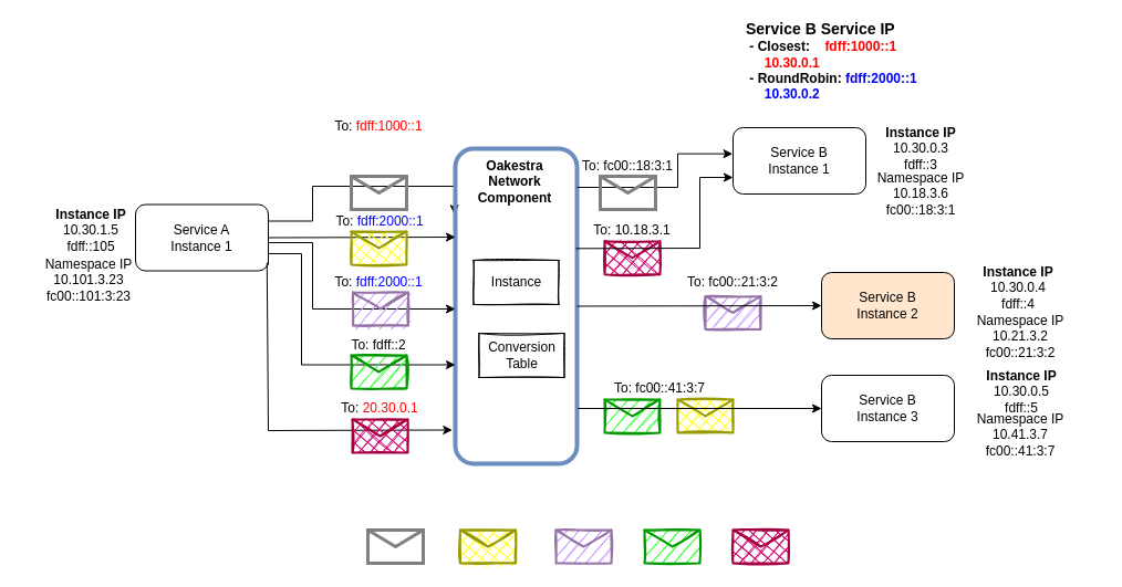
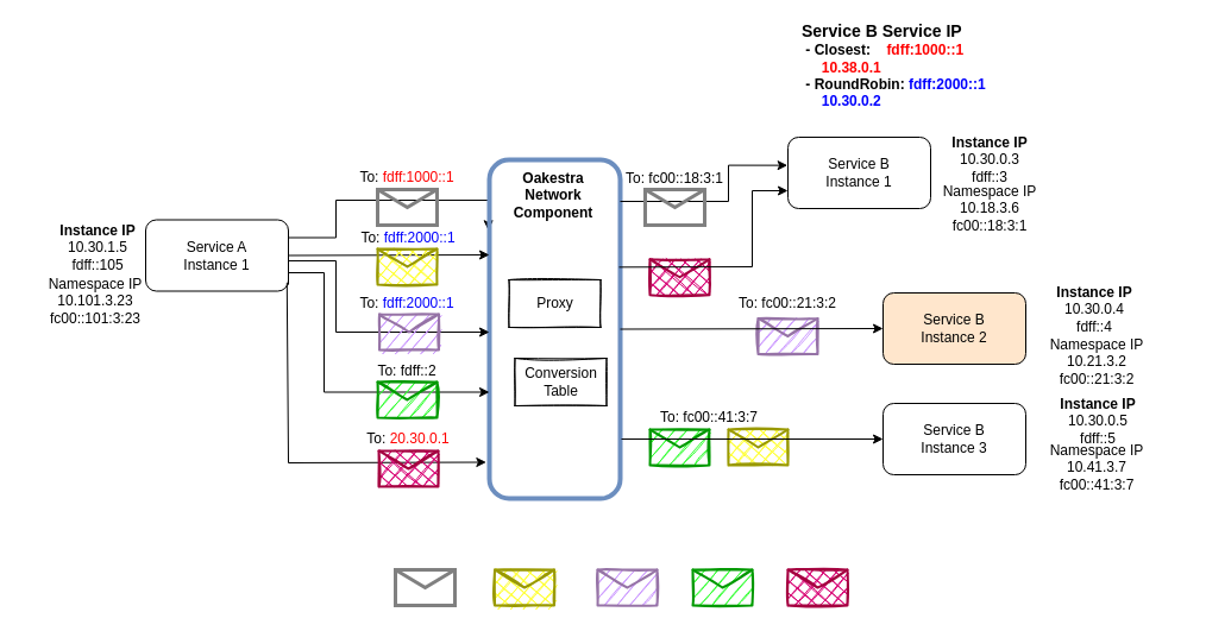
  <mxCell id="0" />
  <mxCell id="1" parent="0" />
  <mxCell id="2" value="Service A&lt;br&gt;Instance 1" style="rounded=1;whiteSpace=wrap;html=1;" parent="1" vertex="1"><mxGeometry x="122" y="184.5" width="120" height="60" as="geometry" /></mxCell>
  <mxCell id="3" value="Service B&lt;br&gt;Instance 1" style="rounded=1;whiteSpace=wrap;html=1;" parent="1" vertex="1"><mxGeometry x="662" y="115" width="120" height="60" as="geometry" /></mxCell>
  <mxCell id="4" value="Service&amp;nbsp;B&lt;br&gt;Instance 2" style="rounded=1;whiteSpace=wrap;html=1;fillColor=#ffe6cc;" parent="1" vertex="1"><mxGeometry x="742" y="246" width="120" height="60" as="geometry" /></mxCell>
  <mxCell id="5" value="Service&amp;nbsp;B&lt;br&gt;Instance 3" style="rounded=1;whiteSpace=wrap;html=1;" parent="1" vertex="1"><mxGeometry x="742" y="339" width="120" height="60" as="geometry" /></mxCell>
- <mxCell id="6" value="&lt;b&gt;&lt;font style=&quot;font-size: 14px&quot;&gt;Service B Service IP&lt;/font&gt;&lt;br&gt;&lt;span style=&quot;white-space: pre&quot;&gt; &lt;/span&gt;- Closest:&amp;nbsp; &lt;span style=&quot;white-space: pre&quot;&gt; &lt;/span&gt;&lt;span style=&quot;white-space: pre&quot;&gt; &lt;/span&gt;&lt;font color=&quot;#ff0000&quot;&gt;fdff:1000::1&lt;br&gt;&lt;span style=&quot;white-space: pre;&quot;&gt; &lt;/span&gt;&lt;span style=&quot;white-space: pre;&quot;&gt; &lt;/span&gt;&lt;span style=&quot;white-space: pre;&quot;&gt; &lt;/span&gt;&lt;span style=&quot;white-space: pre;&quot;&gt; &lt;/span&gt;&lt;span style=&quot;white-space: pre;&quot;&gt; &lt;/span&gt;10.30.0.1&lt;/font&gt;&lt;br&gt;&lt;span style=&quot;white-space: pre&quot;&gt; &lt;/span&gt;- RoundRobin:&lt;span style=&quot;white-space: pre&quot;&gt; &lt;font color=&quot;#0000ff&quot;&gt;fdff:2000::1&lt;br/&gt;&lt;span style=&quot;white-space: pre;&quot;&gt; &lt;/span&gt;&lt;span style=&quot;white-space: pre;&quot;&gt; &lt;/span&gt;&lt;span style=&quot;white-space: pre;&quot;&gt; &lt;/span&gt;&lt;span style=&quot;white-space: pre;&quot;&gt; &lt;/span&gt;&lt;span style=&quot;white-space: pre;&quot;&gt; &lt;/span&gt;10.30.0.2&lt;br&gt;&lt;/font&gt;&lt;/span&gt;&lt;/b&gt;" style="text;html=1;strokeColor=none;fillColor=none;align=left;verticalAlign=middle;whiteSpace=wrap;rounded=0;" parent="1" vertex="1"><mxGeometry x="672" y="20" width="320" height="69" as="geometry" /></mxCell>
+ <mxCell id="6" value="&lt;b&gt;&lt;font style=&quot;font-size: 14px&quot;&gt;Service B Service IP&lt;/font&gt;&lt;br&gt;&lt;span style=&quot;white-space: pre&quot;&gt; &lt;/span&gt;- Closest:&amp;nbsp; &lt;span style=&quot;white-space: pre&quot;&gt; &lt;/span&gt;&lt;span style=&quot;white-space: pre&quot;&gt; &lt;/span&gt;&lt;font color=&quot;#ff0000&quot;&gt;fdff:1000::1&lt;br&gt;&lt;span style=&quot;white-space: pre;&quot;&gt; &lt;/span&gt;&lt;span style=&quot;white-space: pre;&quot;&gt; &lt;/span&gt;&lt;span style=&quot;white-space: pre;&quot;&gt; &lt;/span&gt;&lt;span style=&quot;white-space: pre;&quot;&gt; &lt;/span&gt;&lt;span style=&quot;white-space: pre;&quot;&gt; &lt;/span&gt;10.38.0.1&lt;/font&gt;&lt;br&gt;&lt;span style=&quot;white-space: pre&quot;&gt; &lt;/span&gt;- RoundRobin:&lt;span style=&quot;white-space: pre&quot;&gt; &lt;font color=&quot;#0000ff&quot;&gt;fdff:2000::1&lt;br/&gt;&lt;span style=&quot;white-space: pre;&quot;&gt; &lt;/span&gt;&lt;span style=&quot;white-space: pre;&quot;&gt; &lt;/span&gt;&lt;span style=&quot;white-space: pre;&quot;&gt; &lt;/span&gt;&lt;span style=&quot;white-space: pre;&quot;&gt; &lt;/span&gt;&lt;span style=&quot;white-space: pre;&quot;&gt; &lt;/span&gt;10.30.0.2&lt;br&gt;&lt;/font&gt;&lt;/span&gt;&lt;/b&gt;" style="text;html=1;strokeColor=none;fillColor=none;align=left;verticalAlign=middle;whiteSpace=wrap;rounded=0;" parent="1" vertex="1"><mxGeometry x="672" y="20" width="320" height="69" as="geometry" /></mxCell>
  <mxCell id="7" value="&lt;font color=&quot;#000000&quot;&gt;Namespace IP&lt;br&gt;&lt;/font&gt;&lt;div&gt;&lt;font color=&quot;#000000&quot;&gt;10.18.3.6&lt;br&gt;&lt;/font&gt;&lt;/div&gt;&lt;div&gt;&lt;font color=&quot;#000000&quot;&gt;fc00::18:3:1&lt;br&gt;&lt;/font&gt;&lt;/div&gt;" style="text;html=1;strokeColor=none;fillColor=none;align=center;verticalAlign=middle;whiteSpace=wrap;rounded=0;fontColor=#0000FF;" parent="1" vertex="1"><mxGeometry x="772" y="160" width="120" height="30" as="geometry" /></mxCell>
  <mxCell id="8" value="&lt;font color=&quot;#000000&quot;&gt;Namespace IP&lt;br&gt;&lt;/font&gt;&lt;div&gt;&lt;font color=&quot;#000000&quot;&gt;10.21.3.2&lt;br&gt;&lt;/font&gt;&lt;/div&gt;&lt;div&gt;&lt;font color=&quot;#000000&quot;&gt;fc00::21:3:2&lt;br&gt;&lt;/font&gt;&lt;/div&gt;" style="text;html=1;strokeColor=none;fillColor=none;align=center;verticalAlign=middle;whiteSpace=wrap;rounded=0;fontColor=#0000FF;" parent="1" vertex="1"><mxGeometry x="862" y="288.5" width="120" height="30" as="geometry" /></mxCell>
  <mxCell id="9" value="&lt;font color=&quot;#000000&quot;&gt;Namespace IP&lt;br&gt;&lt;/font&gt;&lt;div&gt;&lt;font color=&quot;#000000&quot;&gt;10.41.3.7&lt;br&gt;&lt;/font&gt;&lt;/div&gt;&lt;div&gt;&lt;font color=&quot;#000000&quot;&gt;fc00::41:3:7&lt;br&gt;&lt;/font&gt;&lt;/div&gt;" style="text;html=1;strokeColor=none;fillColor=none;align=center;verticalAlign=middle;whiteSpace=wrap;rounded=0;fontColor=#0000FF;" parent="1" vertex="1"><mxGeometry x="862" y="378" width="120" height="30" as="geometry" /></mxCell>
  <mxCell id="10" value="" style="endArrow=classic;html=1;rounded=0;fontColor=#000000;edgeStyle=orthogonalEdgeStyle;exitX=1;exitY=0.25;exitDx=0;exitDy=0;entryX=-0.008;entryY=0.208;entryDx=0;entryDy=0;entryPerimeter=0;" parent="1" source="2" target="12" edge="1"><mxGeometry relative="1" as="geometry"><mxPoint x="282" y="179" as="sourcePoint" /><mxPoint x="412" y="179" as="targetPoint" /><Array as="points"><mxPoint x="282" y="200" /><mxPoint x="282" y="168" /></Array></mxGeometry></mxCell>
- <mxCell id="11" value="To: &lt;font color=&quot;#ff0000&quot;&gt;fdff:1000::1&lt;/font&gt;" style="text;html=1;strokeColor=none;fillColor=none;align=center;verticalAlign=middle;whiteSpace=wrap;rounded=0;fontColor=#000000;" parent="1" vertex="1"><mxGeometry x="292" y="104" width="100" height="20" as="geometry" /></mxCell>
+ <mxCell id="11" value="To: &lt;font color=&quot;#ff0000&quot;&gt;fdff:1000::1&lt;/font&gt;" style="text;html=1;strokeColor=none;fillColor=none;align=center;verticalAlign=middle;whiteSpace=wrap;rounded=0;fontColor=#000000;" parent="1" vertex="1"><mxGeometry x="292" y="139" width="100" height="20" as="geometry" /></mxCell>
  <mxCell id="12" value="" style="rounded=1;whiteSpace=wrap;html=1;fillColor=none;strokeColor=#6c8ebf;strokeWidth=4;" parent="1" vertex="1"><mxGeometry x="411" y="134" width="110" height="285" as="geometry" /></mxCell>
  <mxCell id="13" value="" style="endArrow=classic;html=1;rounded=0;fontColor=#000000;edgeStyle=orthogonalEdgeStyle;entryX=-0.003;entryY=0.394;entryDx=0;entryDy=0;entryPerimeter=0;" parent="1" edge="1" target="3"><mxGeometry relative="1" as="geometry"><mxPoint x="521" y="169" as="sourcePoint" /><mxPoint x="652" y="139" as="targetPoint" /><Array as="points"><mxPoint x="612" y="169" /><mxPoint x="612" y="139" /><mxPoint x="662" y="139" /></Array></mxGeometry></mxCell>
  <mxCell id="14" value="To: fc00::18:3:1" style="text;html=1;strokeColor=none;fillColor=none;align=center;verticalAlign=middle;whiteSpace=wrap;rounded=0;fontColor=#000000;" parent="1" vertex="1"><mxGeometry x="517" y="140" width="100" height="20" as="geometry" /></mxCell>
  <mxCell id="15" value="" style="endArrow=classic;html=1;rounded=0;fontColor=#000000;exitX=1;exitY=0.5;exitDx=0;exitDy=0;" parent="1" source="2" edge="1"><mxGeometry relative="1" as="geometry"><mxPoint x="281" y="214" as="sourcePoint" /><mxPoint x="411" y="214" as="targetPoint" /></mxGeometry></mxCell>
  <mxCell id="16" value="To:&lt;font color=&quot;#0000ff&quot;&gt; fdff:2000::1&lt;br&gt;&lt;/font&gt;" style="text;html=1;strokeColor=none;fillColor=none;align=center;verticalAlign=middle;whiteSpace=wrap;rounded=0;fontColor=#000000;" parent="1" vertex="1"><mxGeometry x="293" y="190" width="100" height="20" as="geometry" /></mxCell>
  <mxCell id="17" value="To: &lt;font color=&quot;#0000ff&quot;&gt;fdff:2000::1&lt;/font&gt;" style="text;html=1;strokeColor=none;fillColor=none;align=center;verticalAlign=middle;whiteSpace=wrap;rounded=0;fontColor=#000000;" parent="1" vertex="1"><mxGeometry x="292" y="245" width="100" height="20" as="geometry" /></mxCell>
  <mxCell id="18" value="" style="endArrow=classic;html=1;rounded=0;fontColor=#000000;edgeStyle=orthogonalEdgeStyle;exitX=1;exitY=0.75;exitDx=0;exitDy=0;" parent="1" source="2" edge="1"><mxGeometry relative="1" as="geometry"><mxPoint x="281" y="269" as="sourcePoint" /><mxPoint x="411" y="279" as="targetPoint" /><Array as="points"><mxPoint x="242" y="219" /><mxPoint x="282" y="219" /><mxPoint x="282" y="279" /><mxPoint x="411" y="279" /></Array></mxGeometry></mxCell>
  <mxCell id="19" value="" style="shape=message;html=1;outlineConnect=0;fillColor=#CC99FF;strokeColor=#9673a6;sketch=1;fillStyle=hachure;strokeWidth=2;perimeterSpacing=4;" parent="18" vertex="1"><mxGeometry width="50" height="30" relative="1" as="geometry"><mxPoint x="27" y="-15" as="offset" /></mxGeometry></mxCell>
  <mxCell id="20" value="" style="shape=message;html=1;outlineConnect=0;fillColor=none;strokeColor=#808080;sketch=0;strokeWidth=3;" parent="1" vertex="1"><mxGeometry x="316.995" y="159" width="50" height="30" as="geometry" /></mxCell>
  <mxCell id="21" value="" style="shape=message;html=1;outlineConnect=0;fillColor=#FFFF33;strokeColor=#999900;sketch=1;fillStyle=cross-hatch;strokeWidth=2;perimeterSpacing=4;" parent="1" vertex="1"><mxGeometry x="316.995" y="209" width="50" height="30" as="geometry" /></mxCell>
  <mxCell id="22" value="" style="shape=message;html=1;outlineConnect=0;fillColor=none;strokeColor=#808080;sketch=0;strokeWidth=3;" parent="1" vertex="1"><mxGeometry x="541.995" y="159" width="50" height="30" as="geometry" /></mxCell>
  <mxCell id="23" value="" style="shape=message;html=1;outlineConnect=0;fillColor=#FFFF33;strokeColor=#999900;sketch=1;fillStyle=cross-hatch;strokeWidth=2;perimeterSpacing=4;" parent="1" vertex="1"><mxGeometry x="611.995" y="361" width="50" height="30" as="geometry" /></mxCell>
  <mxCell id="24" value="" style="shape=message;html=1;outlineConnect=0;fillColor=#CC99FF;strokeColor=#9673a6;sketch=1;fillStyle=hachure;strokeWidth=2;perimeterSpacing=4;" parent="1" vertex="1"><mxGeometry x="636.995" y="267.5" width="50" height="30" as="geometry" /></mxCell>
  <mxCell id="25" value="To: fc00::21:3:2" style="text;html=1;strokeColor=none;fillColor=none;align=center;verticalAlign=middle;whiteSpace=wrap;rounded=0;fontColor=#000000;" parent="1" vertex="1"><mxGeometry x="612" y="244.5" width="100" height="20" as="geometry" /></mxCell>
  <mxCell id="26" value="" style="shape=message;html=1;outlineConnect=0;fillColor=none;strokeColor=#808080;sketch=0;strokeWidth=3;" parent="1" vertex="1"><mxGeometry x="331.995" y="479" width="50" height="30" as="geometry" /></mxCell>
  <mxCell id="27" value="" style="shape=message;html=1;outlineConnect=0;fillColor=#FFFF33;strokeColor=#999900;sketch=1;fillStyle=cross-hatch;strokeWidth=2;perimeterSpacing=4;" parent="1" vertex="1"><mxGeometry x="415.495" y="479" width="50" height="30" as="geometry" /></mxCell>
  <mxCell id="28" value="" style="shape=message;html=1;outlineConnect=0;fillColor=#CC99FF;strokeColor=#9673a6;sketch=1;fillStyle=hachure;strokeWidth=2;perimeterSpacing=4;" parent="1" vertex="1"><mxGeometry x="502.004" y="479" width="50" height="30" as="geometry" /></mxCell>
  <mxCell id="29" value="&lt;b&gt;Oakestra Network Component&lt;/b&gt;" style="text;html=1;strokeColor=none;fillColor=none;align=center;verticalAlign=middle;whiteSpace=wrap;rounded=0;sketch=1;fillStyle=cross-hatch;fontColor=#000000;" parent="1" vertex="1"><mxGeometry x="435" y="149" width="60" height="30" as="geometry" /></mxCell>
- <mxCell id="30" value="Instance" style="rounded=0;whiteSpace=wrap;html=1;sketch=1;fillStyle=cross-hatch;fontColor=#000000;strokeColor=#000000;strokeWidth=1;fillColor=none;" parent="1" vertex="1"><mxGeometry x="427.5" y="235" width="77" height="40" as="geometry" /></mxCell>
+ <mxCell id="30" value="Proxy" style="rounded=0;whiteSpace=wrap;html=1;sketch=1;fillStyle=cross-hatch;fontColor=#000000;strokeColor=#000000;strokeWidth=1;fillColor=none;" parent="1" vertex="1"><mxGeometry x="427.5" y="235" width="77" height="40" as="geometry" /></mxCell>
  <mxCell id="31" value="Conversion Table" style="rounded=0;whiteSpace=wrap;html=1;sketch=1;fillStyle=cross-hatch;fontColor=#000000;strokeColor=#000000;strokeWidth=1;fillColor=none;" parent="1" vertex="1"><mxGeometry x="432.5" y="301" width="77" height="40" as="geometry" /></mxCell>
  <mxCell id="32" value="&lt;font color=&quot;#000000&quot;&gt;&lt;b&gt;Instance IP&lt;/b&gt;&lt;br&gt;&lt;/font&gt;&lt;div&gt;&lt;font color=&quot;#000000&quot;&gt;10.30.0.3&lt;/font&gt;&lt;/div&gt;&lt;div&gt;&lt;font color=&quot;#000000&quot;&gt;fdff::3&lt;br&gt;&lt;/font&gt;&lt;/div&gt;" style="text;html=1;strokeColor=none;fillColor=none;align=center;verticalAlign=middle;whiteSpace=wrap;rounded=0;fontColor=#0000FF;" parent="1" vertex="1"><mxGeometry x="772" y="119" width="120" height="30" as="geometry" /></mxCell>
  <mxCell id="33" value="&lt;font color=&quot;#000000&quot;&gt;&lt;b&gt;Instance IP&lt;br&gt;&lt;/b&gt;&lt;/font&gt;&lt;div&gt;&lt;font color=&quot;#000000&quot;&gt;10.30.0.4&lt;br&gt;&lt;/font&gt;&lt;/div&gt;&lt;div&gt;&lt;font color=&quot;#000000&quot;&gt;fdff::4&lt;br&gt;&lt;/font&gt;&lt;/div&gt;" style="text;html=1;strokeColor=none;fillColor=none;align=center;verticalAlign=middle;whiteSpace=wrap;rounded=0;fontColor=#0000FF;" parent="1" vertex="1"><mxGeometry x="860" y="245" width="120" height="30" as="geometry" /></mxCell>
  <mxCell id="34" value="&lt;div&gt;&lt;font color=&quot;#000000&quot;&gt;&lt;b&gt;Instance IP&lt;/b&gt;&lt;/font&gt;&lt;/div&gt;&lt;div&gt;&lt;font color=&quot;#000000&quot;&gt;10.30.0.5&lt;b&gt;&lt;br&gt;&lt;/b&gt;&lt;/font&gt;&lt;/div&gt;&lt;font color=&quot;#000000&quot;&gt;fdff::5&lt;br&gt;&lt;/font&gt;" style="text;html=1;strokeColor=none;fillColor=none;align=center;verticalAlign=middle;whiteSpace=wrap;rounded=0;fontColor=#0000FF;" parent="1" vertex="1"><mxGeometry x="863" y="339" width="120" height="30" as="geometry" /></mxCell>
  <mxCell id="35" value="&lt;font color=&quot;#000000&quot;&gt;&lt;b&gt;Instance IP&lt;br&gt;&lt;/b&gt;&lt;/font&gt;&lt;div&gt;&lt;font color=&quot;#000000&quot;&gt;10.30.1.5&lt;br&gt;&lt;/font&gt;&lt;/div&gt;&lt;div&gt;&lt;font color=&quot;#000000&quot;&gt;fdff::105&lt;br&gt;&lt;/font&gt;&lt;/div&gt;" style="text;html=1;strokeColor=none;fillColor=none;align=center;verticalAlign=middle;whiteSpace=wrap;rounded=0;fontColor=#0000FF;" parent="1" vertex="1"><mxGeometry x="22" y="185.5" width="120" height="44.5" as="geometry" /></mxCell>
  <mxCell id="36" value="&lt;font color=&quot;#000000&quot;&gt;Namespace IP&lt;br&gt;&lt;/font&gt;&lt;div&gt;&lt;font color=&quot;#000000&quot;&gt;10.101.3.23&lt;br&gt;&lt;/font&gt;&lt;/div&gt;&lt;div&gt;&lt;font color=&quot;#000000&quot;&gt;fc00::101:3:23&lt;br&gt;&lt;/font&gt;&lt;/div&gt;" style="text;html=1;strokeColor=none;fillColor=none;align=center;verticalAlign=middle;whiteSpace=wrap;rounded=0;fontColor=#0000FF;" parent="1" vertex="1"><mxGeometry x="20" y="237.5" width="120" height="30" as="geometry" /></mxCell>
  <mxCell id="37" value="" style="endArrow=classic;html=1;rounded=0;fontColor=#000000;edgeStyle=orthogonalEdgeStyle;" parent="1" edge="1"><mxGeometry relative="1" as="geometry"><mxPoint x="242" y="239" as="sourcePoint" /><mxPoint x="411" y="329.5" as="targetPoint" /><Array as="points"><mxPoint x="242" y="229" /><mxPoint x="272" y="229" /><mxPoint x="272" y="329" /></Array></mxGeometry></mxCell>
  <mxCell id="38" value="" style="shape=message;html=1;outlineConnect=0;fillColor=#33FF33;strokeColor=#009900;sketch=1;fillStyle=hachure;strokeWidth=2;perimeterSpacing=4;" parent="37" vertex="1"><mxGeometry width="50" height="30" relative="1" as="geometry"><mxPoint x="45" y="-8" as="offset" /></mxGeometry></mxCell>
  <mxCell id="39" value="" style="shape=message;html=1;outlineConnect=0;fillColor=#33FF33;strokeColor=#009900;sketch=1;fillStyle=hachure;strokeWidth=2;perimeterSpacing=4;" parent="1" vertex="1"><mxGeometry x="582" y="479" width="50" height="30" as="geometry" /></mxCell>
  <mxCell id="40" value="To: fdff::2" style="text;html=1;strokeColor=none;fillColor=none;align=center;verticalAlign=middle;whiteSpace=wrap;rounded=0;fontColor=#000000;" parent="1" vertex="1"><mxGeometry x="292" y="302" width="100" height="20" as="geometry" /></mxCell>
  <mxCell id="41" value="" style="endArrow=classic;html=1;rounded=0;exitX=0.99;exitY=0.886;exitDx=0;exitDy=0;entryX=-0.024;entryY=0.893;entryDx=0;entryDy=0;entryPerimeter=0;exitPerimeter=0;" edge="1" parent="1" source="2" target="12"><mxGeometry width="50" height="50" relative="1" as="geometry"><mxPoint x="582" y="369" as="sourcePoint" /><mxPoint x="632" y="319" as="targetPoint" /><Array as="points"><mxPoint x="242" y="389" /></Array></mxGeometry></mxCell>
  <mxCell id="42" value="" style="shape=message;html=1;outlineConnect=0;fillColor=#d80073;strokeColor=#A50040;sketch=1;fillStyle=cross-hatch;strokeWidth=2;perimeterSpacing=4;fontColor=#ffffff;" vertex="1" parent="1"><mxGeometry x="317.995" y="379" width="50" height="30" as="geometry" /></mxCell>
  <mxCell id="43" value="To: &lt;font color=&quot;#ff0000&quot;&gt;20.30.0.1&lt;/font&gt;" style="text;html=1;strokeColor=none;fillColor=none;align=center;verticalAlign=middle;whiteSpace=wrap;rounded=0;fontColor=#000000;" vertex="1" parent="1"><mxGeometry x="293" y="359" width="100" height="20" as="geometry" /></mxCell>
  <mxCell id="44" value="" style="shape=message;html=1;outlineConnect=0;fillColor=#d80073;strokeColor=#A50040;sketch=1;fillStyle=cross-hatch;strokeWidth=2;perimeterSpacing=4;fontColor=#ffffff;" vertex="1" parent="1"><mxGeometry x="661.995" y="479" width="50" height="30" as="geometry" /></mxCell>
  <mxCell id="45" value="To: fc00::41:3:7" style="text;html=1;strokeColor=none;fillColor=none;align=center;verticalAlign=middle;whiteSpace=wrap;rounded=0;fontColor=#000000;" vertex="1" parent="1"><mxGeometry x="546" y="341" width="100" height="20" as="geometry" /></mxCell>
  <mxCell id="46" value="" style="shape=message;html=1;outlineConnect=0;fillColor=#33FF33;strokeColor=#009900;sketch=1;fillStyle=hachure;strokeWidth=2;perimeterSpacing=4;" parent="1" vertex="1"><mxGeometry x="546" y="361" width="50" height="30" as="geometry" /></mxCell>
  <mxCell id="47" value="" style="endArrow=classic;html=1;rounded=0;entryX=0;entryY=0.5;entryDx=0;entryDy=0;" edge="1" parent="1" target="5"><mxGeometry width="50" height="50" relative="1" as="geometry"><mxPoint x="522" y="369" as="sourcePoint" /><mxPoint x="632" y="319" as="targetPoint" /></mxGeometry></mxCell>
  <mxCell id="48" value="" style="endArrow=classic;html=1;rounded=0;entryX=0;entryY=0.5;entryDx=0;entryDy=0;exitX=1;exitY=0.5;exitDx=0;exitDy=0;" edge="1" parent="1" source="12" target="4"><mxGeometry width="50" height="50" relative="1" as="geometry"><mxPoint x="582" y="369" as="sourcePoint" /><mxPoint x="632" y="319" as="targetPoint" /></mxGeometry></mxCell>
  <mxCell id="49" value="" style="shape=message;html=1;outlineConnect=0;fillColor=#d80073;strokeColor=#A50040;sketch=1;fillStyle=cross-hatch;strokeWidth=2;perimeterSpacing=4;fontColor=#ffffff;" vertex="1" parent="1"><mxGeometry x="546" y="217.75" width="50" height="30" as="geometry" /></mxCell>
  <mxCell id="50" value="" style="endArrow=classic;html=1;rounded=0;exitX=0.991;exitY=0.317;exitDx=0;exitDy=0;entryX=0;entryY=0.75;entryDx=0;entryDy=0;exitPerimeter=0;" edge="1" parent="1" source="12" target="3"><mxGeometry width="50" height="50" relative="1" as="geometry"><mxPoint x="582" y="369" as="sourcePoint" /><mxPoint x="632" y="319" as="targetPoint" /><Array as="points"><mxPoint x="632" y="224" /><mxPoint x="632" y="160" /></Array></mxGeometry></mxCell>
- <mxCell id="51" value="To: 10.18.3.1" style="text;html=1;strokeColor=none;fillColor=none;align=center;verticalAlign=middle;whiteSpace=wrap;rounded=0;fontColor=#000000;" vertex="1" parent="1"><mxGeometry x="521" y="197.75" width="100" height="20" as="geometry" /></mxCell>
